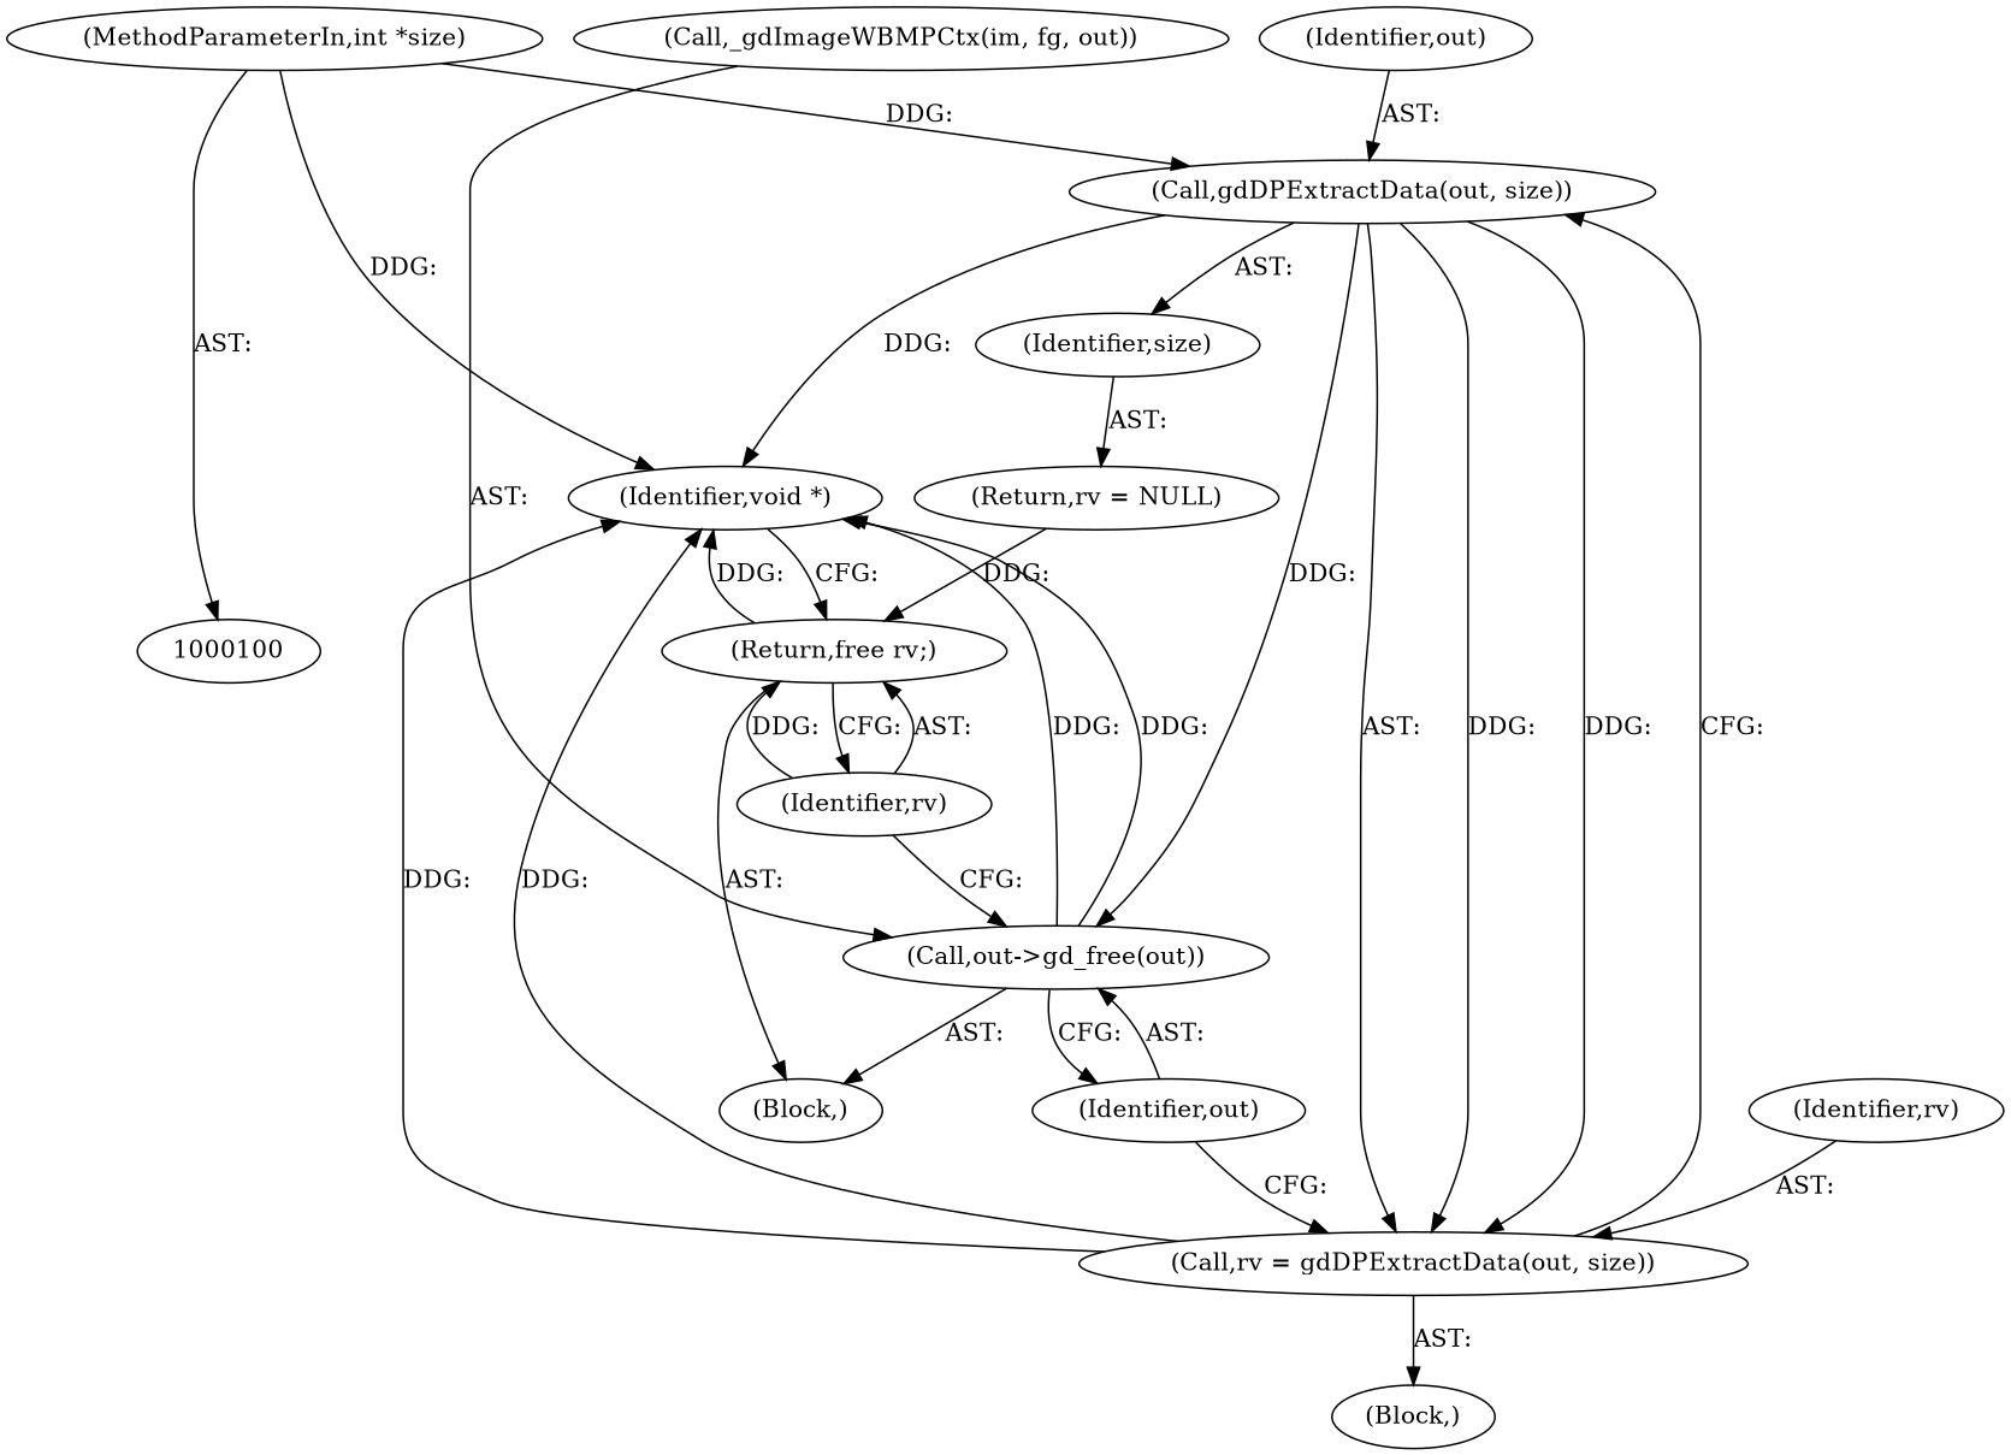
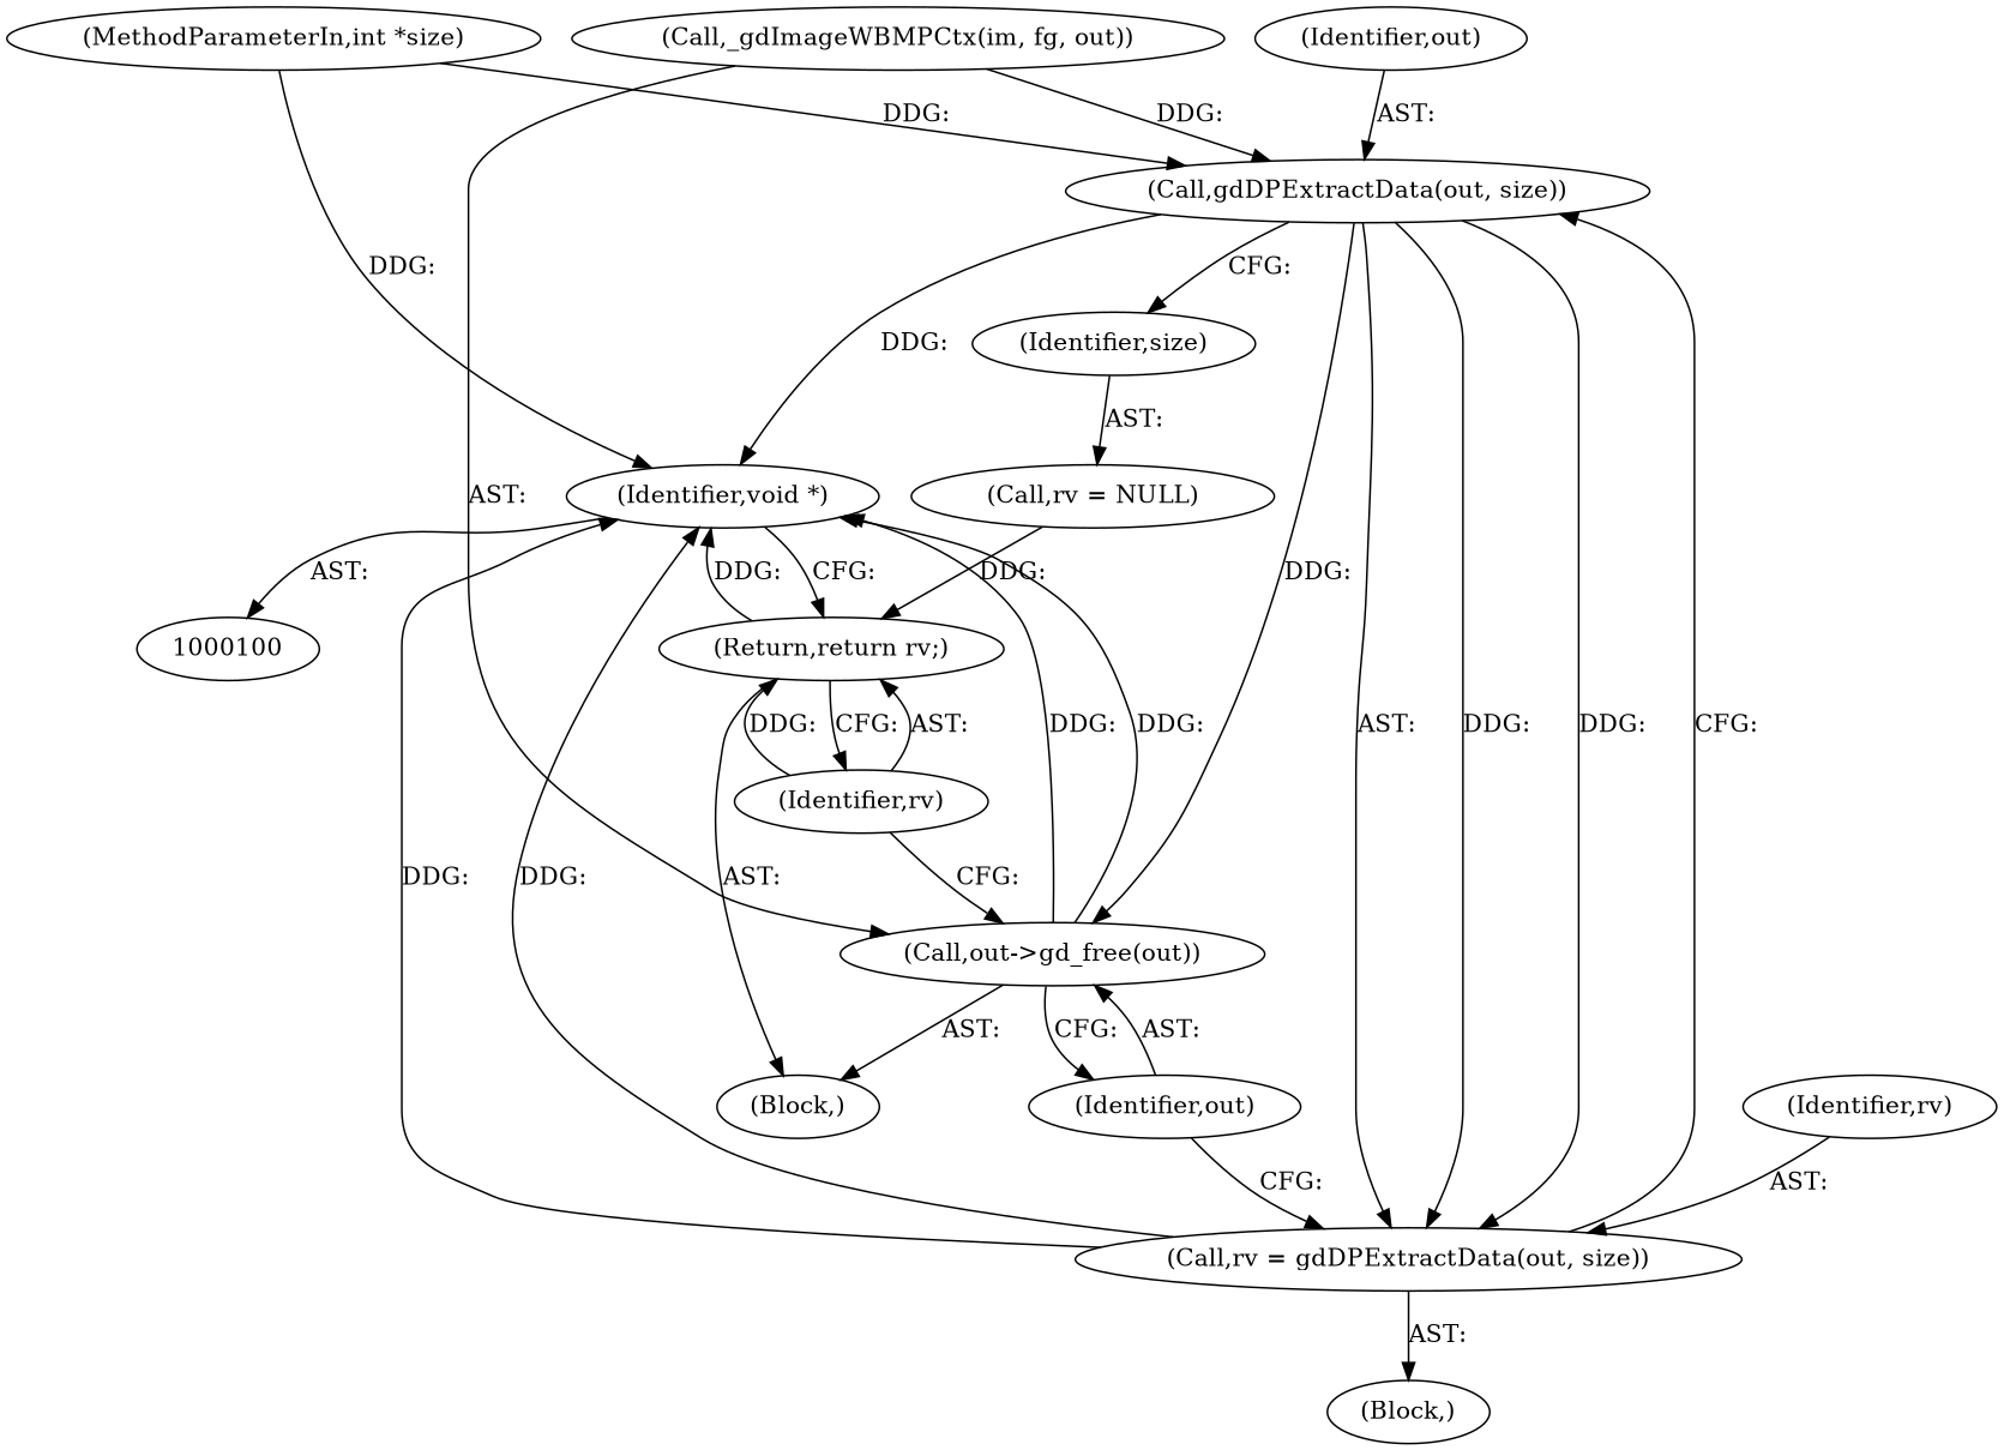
  digraph {
    n1 [label="(MethodParameterIn,int *size)"]
    n2 [label="(Call,gdDPExtractData(out, size))"]
    n3 [label="(Identifier,void *)"]
    1000100
    n5 [label="(Call,rv = gdDPExtractData(out, size))"]
    n6 [label="(Call,out->gd_free(out))"]
    n7 [label="(Identifier,size)"]
-   n8 [label="(Return,free rv;)"]
+   n8 [label="(Return,return rv;)"]
    n9 [label="(Block,)"]
    n10 [label="(Block,)"]
    n11 [label="(Identifier,out)"]
-   n12 [label="(Return,rv = NULL)"]
+   n12 [label="(Call,rv = NULL)"]
    n13 [label="(Identifier,rv)"]
    n14 [label="(Identifier,rv)"]
    n15 [label="(Identifier,out)"]
    n16 [label="(Call,_gdImageWBMPCtx(im, fg, out))"]
    n1 -> n2 [label="DDG: "]
    n1 -> n3 [label="DDG: "]
-   n1 -> 1000100 [label="AST: "]
+   n3 -> 1000100 [label="AST: "]
    n2 -> n3 [label="DDG: "]
    n2 -> n5 [label="AST: "]
    n2 -> n5 [label="DDG: "]
    n2 -> n5 [label="DDG: "]
    n2 -> n6 [label="DDG: "]
-   n2 -> n7 [label="AST: "]
+   n2 -> n7 [label="CFG: "]
    n3 -> n8 [label="CFG: "]
    n5 -> n2 [label="CFG: "]
    n5 -> n3 [label="DDG: "]
    n5 -> n3 [label="DDG: "]
    n5 -> n9 [label="AST: "]
    n6 -> n3 [label="DDG: "]
    n6 -> n3 [label="DDG: "]
    n6 -> n10 [label="AST: "]
    n6 -> n11 [label="CFG: "]
    n7 -> n12 [label="AST: "]
    n8 -> n3 [label="DDG: "]
    n8 -> n10 [label="AST: "]
    n8 -> n13 [label="CFG: "]
    n11 -> n5 [label="CFG: "]
    n11 -> n6 [label="AST: "]
    n12 -> n8 [label="DDG: "]
    n13 -> n6 [label="CFG: "]
    n13 -> n8 [label="AST: "]
    n13 -> n8 [label="DDG: "]
    n14 -> n5 [label="AST: "]
    n15 -> n2 [label="AST: "]
+   n16 -> n2 [label="DDG: "]
    n16 -> n6 [label="AST: "]
  }
